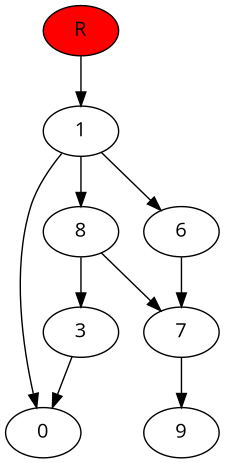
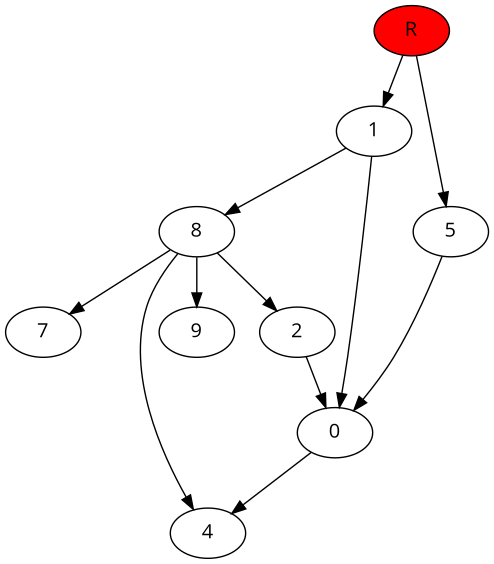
  digraph {
    fontname="Open Sans"
    node [fontname="Open Sans"]
    edge [fontname="Open Sans"]
    n1 [label=0]
    1
-   6
    8
+   4
    7
-   3
+   3 [label=2]
+   5
    9
    R [fillcolor="#ff0000" style=filled]
+   n1 -> 4
    1 -> n1
-   1 -> 6
    1 -> 8
-   6 -> 7
+   8 -> 4
    8 -> 7
    8 -> 3
-   7 -> 9
+   8 -> 9
    3 -> n1
+   5 -> n1
    R -> 1
+   R -> 5
  }
